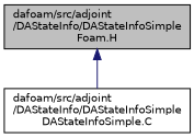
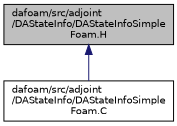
  digraph {
    node [color=black fontname=Helvetica fontsize=10 shape=record]
    n1 [fillcolor=grey75 fontcolor=black height=0.2 label="dafoam/src/adjoint\l/DAStateInfo/DAStateInfoSimple\lFoam.H" style=filled width=0.4]
-   n2 [height=0.2 label="dafoam/src/adjoint\l/DAStateInfo/DAStateInfoSimple\lDAStateInfoSimple.C" width=0.4]
+   n2 [height=0.2 label="dafoam/src/adjoint\l/DAStateInfo/DAStateInfoSimple\lFoam.C" width=0.4]
    n1 -> n2 [color=midnightblue dir=back fontname=Helvetica fontsize=10 labelfontname=Helvetica labelfontsize=10 style=solid]
  }
